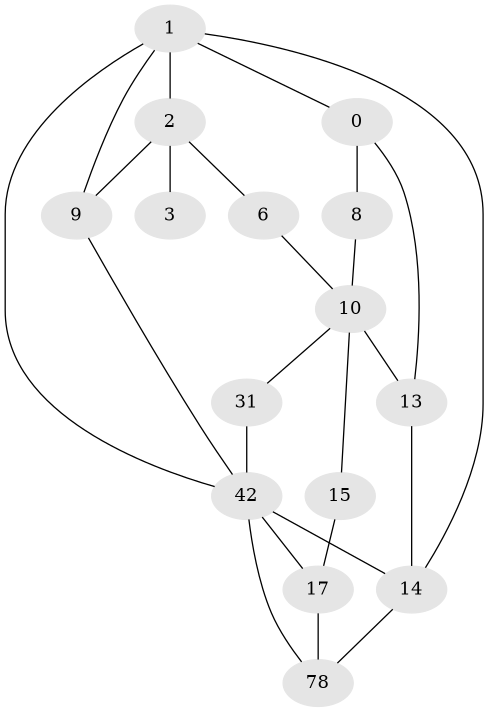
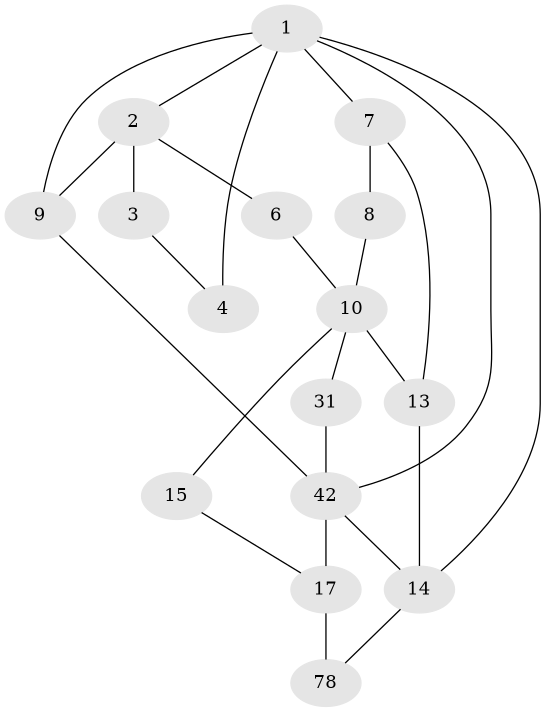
  graph {
    node [color=gray90 style=filled]
    edge [weight=1.0]
    1
    2
-   7 [label=0]
+   4
+   7
    9
    n6 [label=42]
    14
    3
    6
    8
    13
    17
    n13 [label=78]
    10
    n15 [label=31]
    15
    1 -- 2
+   1 -- 4
    1 -- 7
    1 -- 9
    1 -- n6
    1 -- 14
    2 -- 9
    2 -- 3 [weight=2.0]
    2 -- 6 [weight=2.0]
    7 -- 8 [weight=2.0]
    7 -- 13 [weight=2.0]
    9 -- n6
    n6 -- 14
    n6 -- 17
-   n6 -- n13
    14 -- n13
+   3 -- 4
    6 -- 10 [weight=2.0]
    8 -- 10 [weight=3.0]
    13 -- 14 [weight=2.0]
    17 -- n13 [weight=4.0]
    10 -- 13
    10 -- n15
    10 -- 15
    n15 -- n6 [weight=2.0]
    15 -- 17
  }
